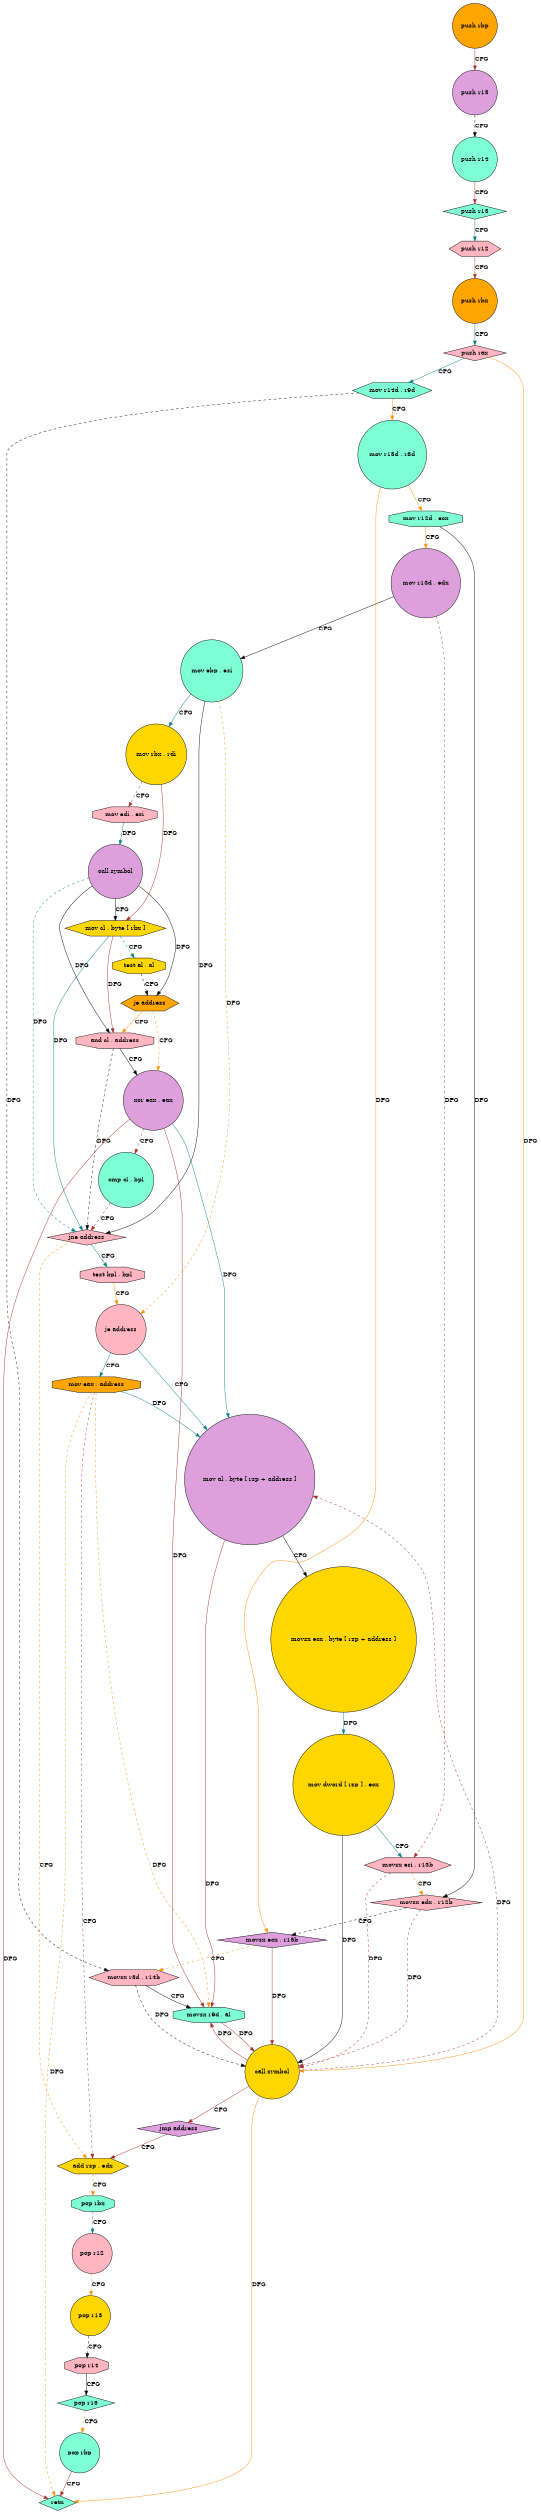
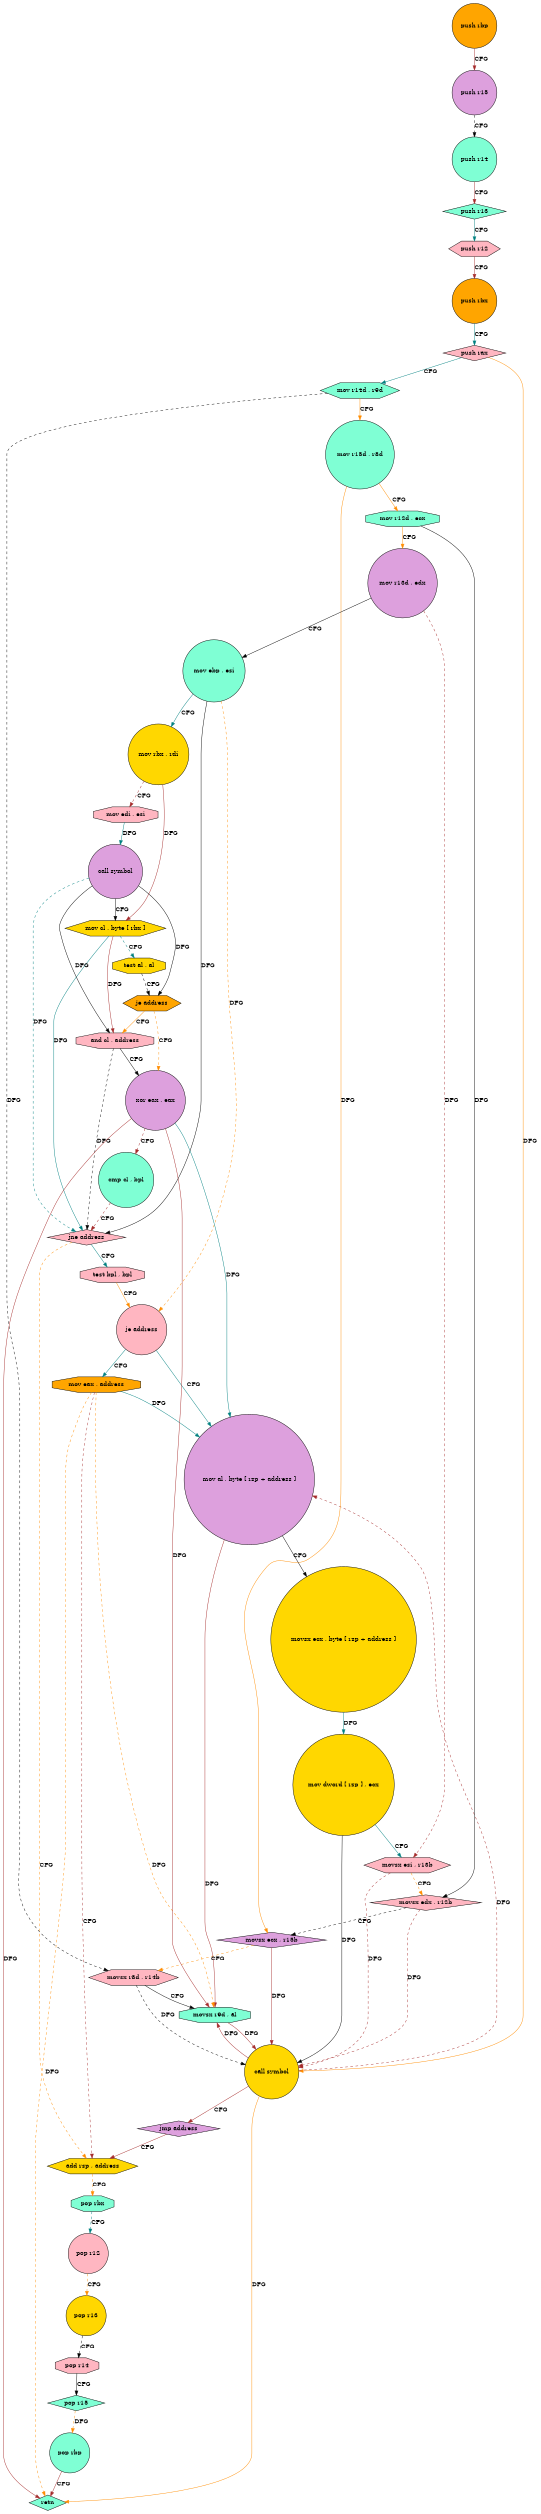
  digraph {
    node [fillcolor=aquamarine shape=circle style=filled]
    edge [color=brown style=solid]
    n1 [fillcolor=orange label="push rbp"]
    n2 [fillcolor=plum label="push r15"]
    n3 [label="push r14"]
    n4 [label="push r13" shape=diamond]
    n5 [fillcolor=lightpink label="push r12" shape=hexagon]
    n6 [fillcolor=orange label="push rbx"]
    n7 [fillcolor=lightpink label="push rax" shape=diamond]
    n8 [label="mov r14d , r9d" shape=hexagon]
    n9 [fillcolor=gold label="call symbol"]
    n10 [label="mov r15d , r8d"]
    n11 [fillcolor=lightpink label="movsx r8d , r14b" shape=hexagon]
    n12 [label=retn shape=diamond]
    n13 [fillcolor=plum label="mov al , byte [ rsp + address ]"]
    n14 [label="movsx r9d , al" shape=octagon]
    n15 [fillcolor=plum label="jmp address" shape=diamond]
    n16 [label="mov r12d , ecx" shape=octagon]
    n17 [fillcolor=plum label="movsx ecx , r15b" shape=diamond]
    n18 [fillcolor=plum label="mov r13d , edx"]
    n19 [fillcolor=lightpink label="movsx edx , r12b" shape=diamond]
    n20 [label="mov ebp , esi"]
    n21 [fillcolor=lightpink label="movsx esi , r13b" shape=hexagon]
    n22 [fillcolor=gold label="mov rbx , rdi"]
    n23 [fillcolor=lightpink label="jne address" shape=diamond]
    n24 [fillcolor=lightpink label="je address"]
    n25 [fillcolor=lightpink label="mov edi , esi" shape=octagon]
    n26 [fillcolor=gold label="mov cl , byte [ rbx ]" shape=hexagon]
-   n27 [fillcolor=gold label="add rsp , edx" shape=hexagon]
+   n27 [fillcolor=gold label="add rsp , address" shape=hexagon]
    n28 [fillcolor=lightpink label="test bpl , bpl" shape=octagon]
    n29 [fillcolor=orange label="mov eax , address" shape=octagon]
    n30 [fillcolor=plum label="call symbol"]
    n31 [fillcolor=lightpink label="and cl , address" shape=octagon]
    n32 [fillcolor=gold label="test al , al" shape=octagon]
    n33 [fillcolor=orange label="je address" shape=hexagon]
    n34 [fillcolor=plum label="xor eax , eax"]
    n35 [label="cmp cl , bpl"]
    n36 [fillcolor=gold label="movsx ecx , byte [ rsp + address ]"]
    n37 [label="pop rbx" shape=octagon]
    n38 [fillcolor=lightpink label="pop r12"]
    n39 [fillcolor=gold label="pop r13"]
    n40 [fillcolor=lightpink label="pop r14" shape=octagon]
    n41 [label="pop r15" shape=diamond]
    n42 [label="pop rbp"]
    n43 [fillcolor=gold label="mov dword [ rsp ] , ecx"]
    n1 -> n2 [label=CFG]
    n2 -> n3 [color=black label=CFG style=dashed]
    n3 -> n4 [label=CFG]
    n4 -> n5 [color=teal label=CFG]
    n5 -> n6 [label=CFG]
    n6 -> n7 [color=teal label=CFG]
    n7 -> n8 [color=teal label=CFG]
    n7 -> n9 [color=darkorange label=DFG]
    n8 -> n10 [color=darkorange label=CFG]
    n8 -> n11 [color=black label=DFG style=dashed]
    n9 -> n12 [color=darkorange label=DFG]
    n9 -> n13 [label=DFG style=dashed]
    n9 -> n14 [label=DFG]
    n9 -> n15 [label=CFG]
    n10 -> n16 [color=darkorange label=CFG]
    n10 -> n17 [color=darkorange label=DFG]
    n11 -> n9 [color=black label=DFG style=dashed]
    n11 -> n14 [color=black label=CFG]
    n13 -> n14 [label=DFG]
    n13 -> n36 [color=black label=CFG]
    n14 -> n9 [label=DFG]
    n15 -> n27 [label=CFG]
    n16 -> n18 [color=darkorange label=CFG]
    n16 -> n19 [color=black label=DFG]
    n17 -> n9 [label=DFG]
    n17 -> n11 [color=darkorange label=CFG style=dashed]
    n18 -> n20 [color=black label=CFG]
    n18 -> n21 [label=DFG style=dashed]
    n19 -> n9 [label=DFG style=dashed]
    n19 -> n17 [color=black label=CFG style=dashed]
    n20 -> n22 [color=teal label=CFG]
    n20 -> n23 [color=black label=DFG]
    n20 -> n24 [color=darkorange label=DFG style=dashed]
    n21 -> n9 [label=DFG style=dashed]
    n21 -> n19 [color=darkorange label=CFG style=dashed]
    n22 -> n25 [label=CFG style=dashed]
    n22 -> n26 [label=DFG]
    n23 -> n27 [color=darkorange label=CFG style=dashed]
    n23 -> n28 [color=teal label=CFG]
    n24 -> n13 [color=teal label=CFG]
    n24 -> n29 [color=teal label=CFG]
    n25 -> n30 [color=teal label=DFG]
    n26 -> n23 [color=teal label=DFG]
    n26 -> n31 [label=DFG]
    n26 -> n32 [color=teal label=CFG style=dashed]
    n27 -> n37 [color=darkorange label=CFG style=dashed]
    n28 -> n24 [color=darkorange label=CFG]
    n29 -> n12 [color=darkorange label=DFG style=dashed]
    n29 -> n13 [color=teal label=DFG]
    n29 -> n14 [color=darkorange label=DFG style=dashed]
    n29 -> n27 [label=CFG style=dashed]
    n30 -> n23 [color=teal label=DFG style=dashed]
    n30 -> n26 [color=black label=CFG]
    n30 -> n31 [color=black label=DFG]
    n30 -> n33 [color=black label=DFG]
    n31 -> n23 [color=black label=DFG style=dashed]
    n31 -> n34 [color=black label=CFG]
    n32 -> n33 [color=black label=CFG style=dashed]
    n33 -> n31 [color=darkorange label=CFG]
    n33 -> n34 [color=darkorange label=CFG style=dashed]
    n34 -> n12 [label=DFG]
    n34 -> n13 [color=teal label=DFG]
    n34 -> n14 [label=DFG]
    n34 -> n35 [label=CFG style=dashed]
    n35 -> n23 [label=CFG style=dashed]
    n36 -> n43 [color=teal label=DFG]
    n37 -> n38 [color=teal label=CFG style=dashed]
    n38 -> n39 [color=darkorange label=CFG style=dashed]
    n39 -> n40 [color=black label=CFG style=dashed]
    n40 -> n41 [color=black label=CFG]
-   n41 -> n42 [color=darkorange label=CFG style=dashed]
+   n41 -> n42 [color=darkorange label=DFG style=dashed]
    n42 -> n12 [label=CFG]
    n43 -> n9 [color=black label=DFG]
    n43 -> n21 [color=teal label=CFG]
  }
